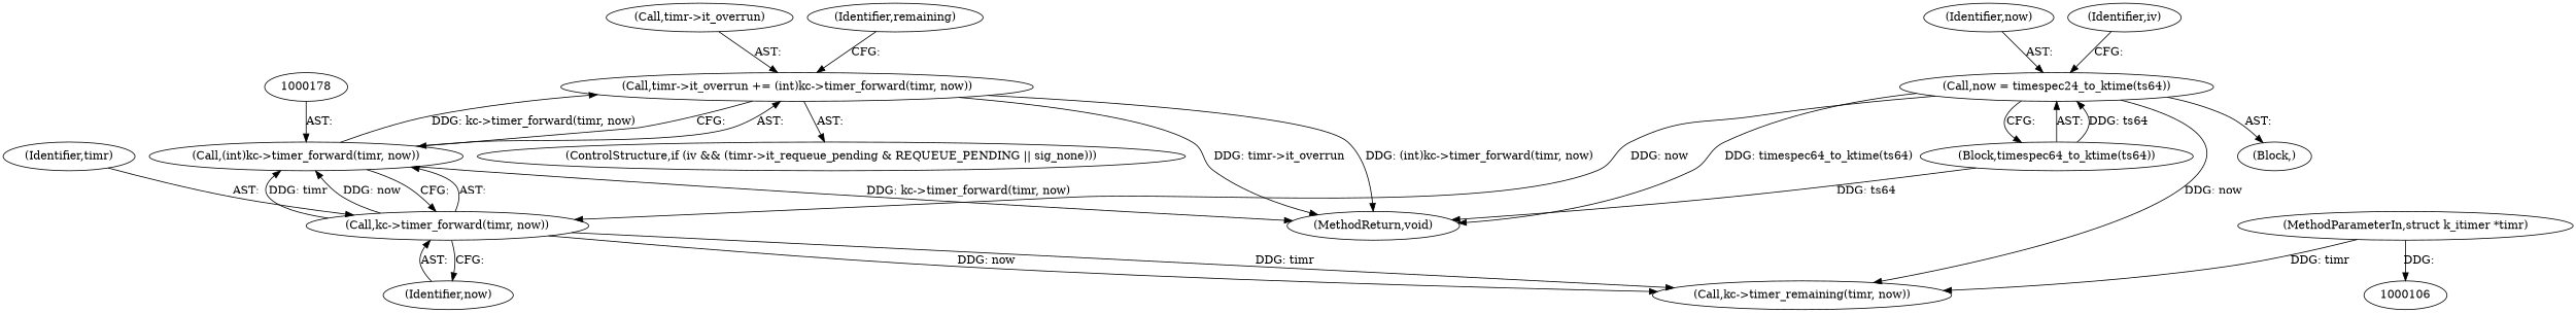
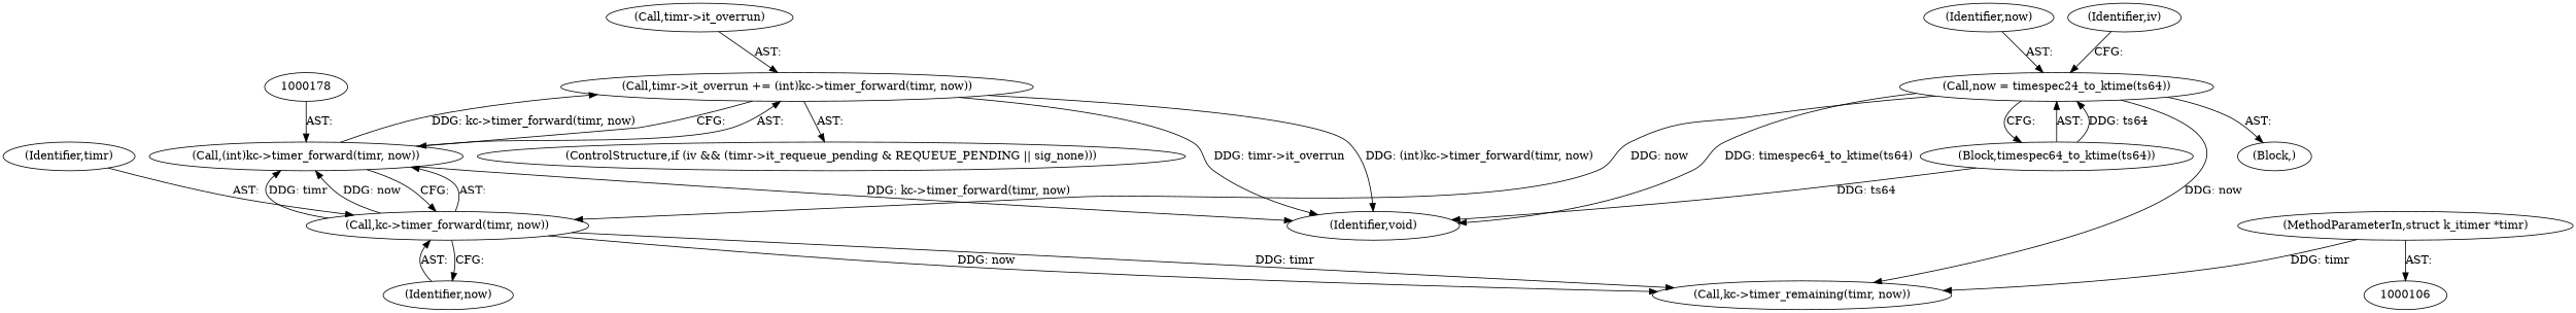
  digraph {
    n1 [label="(Call,timr->it_overrun += (int)kc->timer_forward(timr, now))"]
    n2 [label="(Call,(int)kc->timer_forward(timr, now))"]
    n3 [label="(ControlStructure,if (iv && (timr->it_requeue_pending & REQUEUE_PENDING || sig_none)))"]
-   n4 [label="(MethodReturn,void)"]
+   n4 [label="(Identifier,void)"]
    n5 [label="(Call,kc->timer_forward(timr, now))"]
    n6 [label="(Identifier,now)"]
    n7 [label="(Call,kc->timer_remaining(timr, now))"]
    n8 [label="(MethodParameterIn,struct k_itimer *timr)"]
    1000106
    n10 [label="(Call,now = timespec24_to_ktime(ts64))"]
    n11 [label="(Block,timespec64_to_ktime(ts64))"]
    n12 [label="(Block,)"]
    n13 [label="(Call,timr->it_overrun)"]
    n14 [label="(Identifier,now)"]
-   n15 [label="(Identifier,remaining)"]
    n16 [label="(Identifier,timr)"]
    n17 [label="(Identifier,iv)"]
    1000178
    n1 -> n2 [label="CFG: "]
    n1 -> n3 [label="AST: "]
    n1 -> n4 [label="DDG: (int)kc->timer_forward(timr, now)"]
    n1 -> n4 [label="DDG: timr->it_overrun"]
    n2 -> n1 [label="AST: "]
    n2 -> n1 [label="DDG: kc->timer_forward(timr, now)"]
    n2 -> n4 [label="DDG: kc->timer_forward(timr, now)"]
    n2 -> n5 [label="CFG: "]
    n5 -> n2 [label="AST: "]
    n5 -> n2 [label="DDG: timr"]
    n5 -> n2 [label="DDG: now"]
    n5 -> n6 [label="CFG: "]
    n5 -> n7 [label="DDG: timr"]
    n5 -> n7 [label="DDG: now"]
    n6 -> n5 [label="AST: "]
    n8 -> n7 [label="DDG: timr"]
-   n8 -> 1000106 [label="DDG: "]
+   n8 -> 1000106 [label="AST: "]
    n10 -> n4 [label="DDG: timespec64_to_ktime(ts64)"]
    n10 -> n5 [label="DDG: now"]
    n10 -> n7 [label="DDG: now"]
    n10 -> n11 [label="CFG: "]
    n10 -> n12 [label="AST: "]
    n11 -> n4 [label="DDG: ts64"]
    n11 -> n10 [label="AST: "]
    n11 -> n10 [label="DDG: ts64"]
    n13 -> n1 [label="AST: "]
    n14 -> n10 [label="AST: "]
-   n15 -> n1 [label="CFG: "]
    n16 -> n5 [label="AST: "]
    n17 -> n10 [label="CFG: "]
    1000178 -> n2 [label="AST: "]
  }
